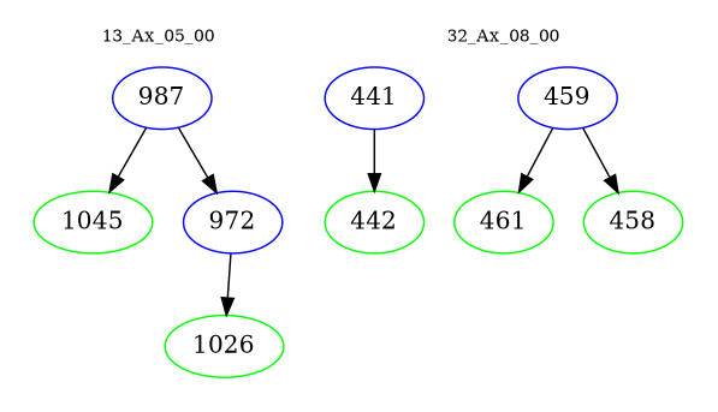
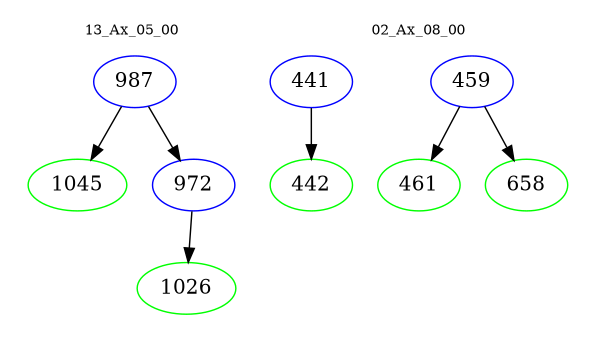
  digraph {
    node [color=green]
    edge [color=black]
    n1 [color=blue label=987]
    n2 [label=1045]
    n3 [color=blue label=972]
    n4 [label=1026]
    n5 [color=blue label=459]
    n6 [color=blue label=441]
    n7 [label=461]
-   n8 [label=458]
+   n8 [label=658]
    n9 [label=442]
    subgraph cluster_1 {
      color=white
      fontsize=10
      label="13_Ax_05_00"
      n1
      n2
      n3
      n4
    }
    subgraph cluster_2 {
      color=white
      fontsize=10
-     label="32_Ax_08_00"
+     label="02_Ax_08_00"
      n5
      n6
      n7
      n8
      n9
    }
    n1 -> n2
    n1 -> n3
    n3 -> n4
    n5 -> n7
    n5 -> n8
    n6 -> n9
  }
